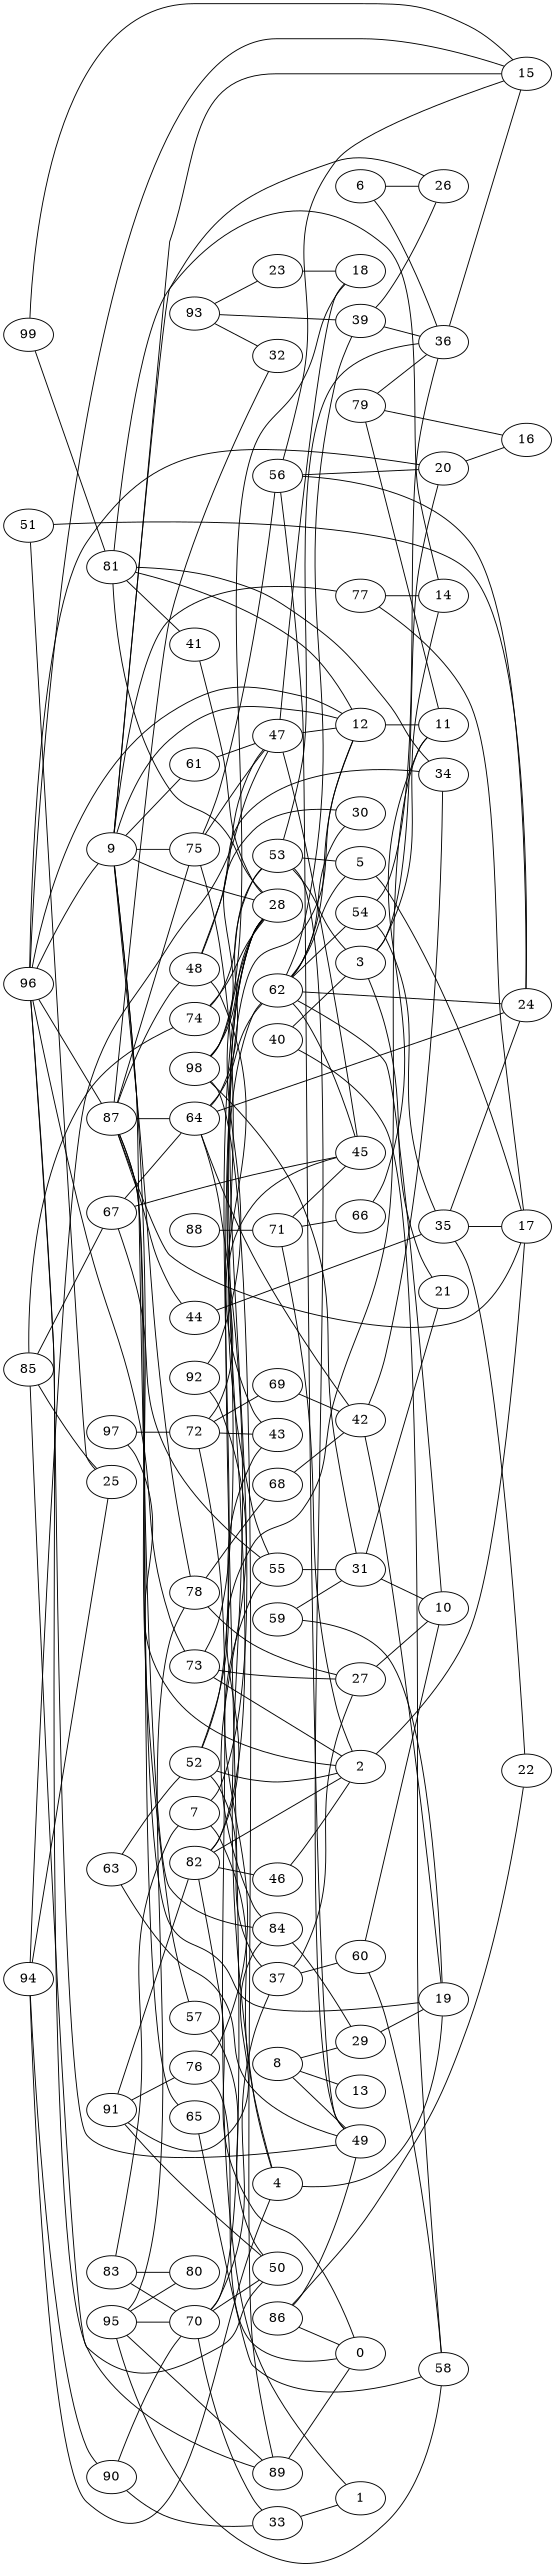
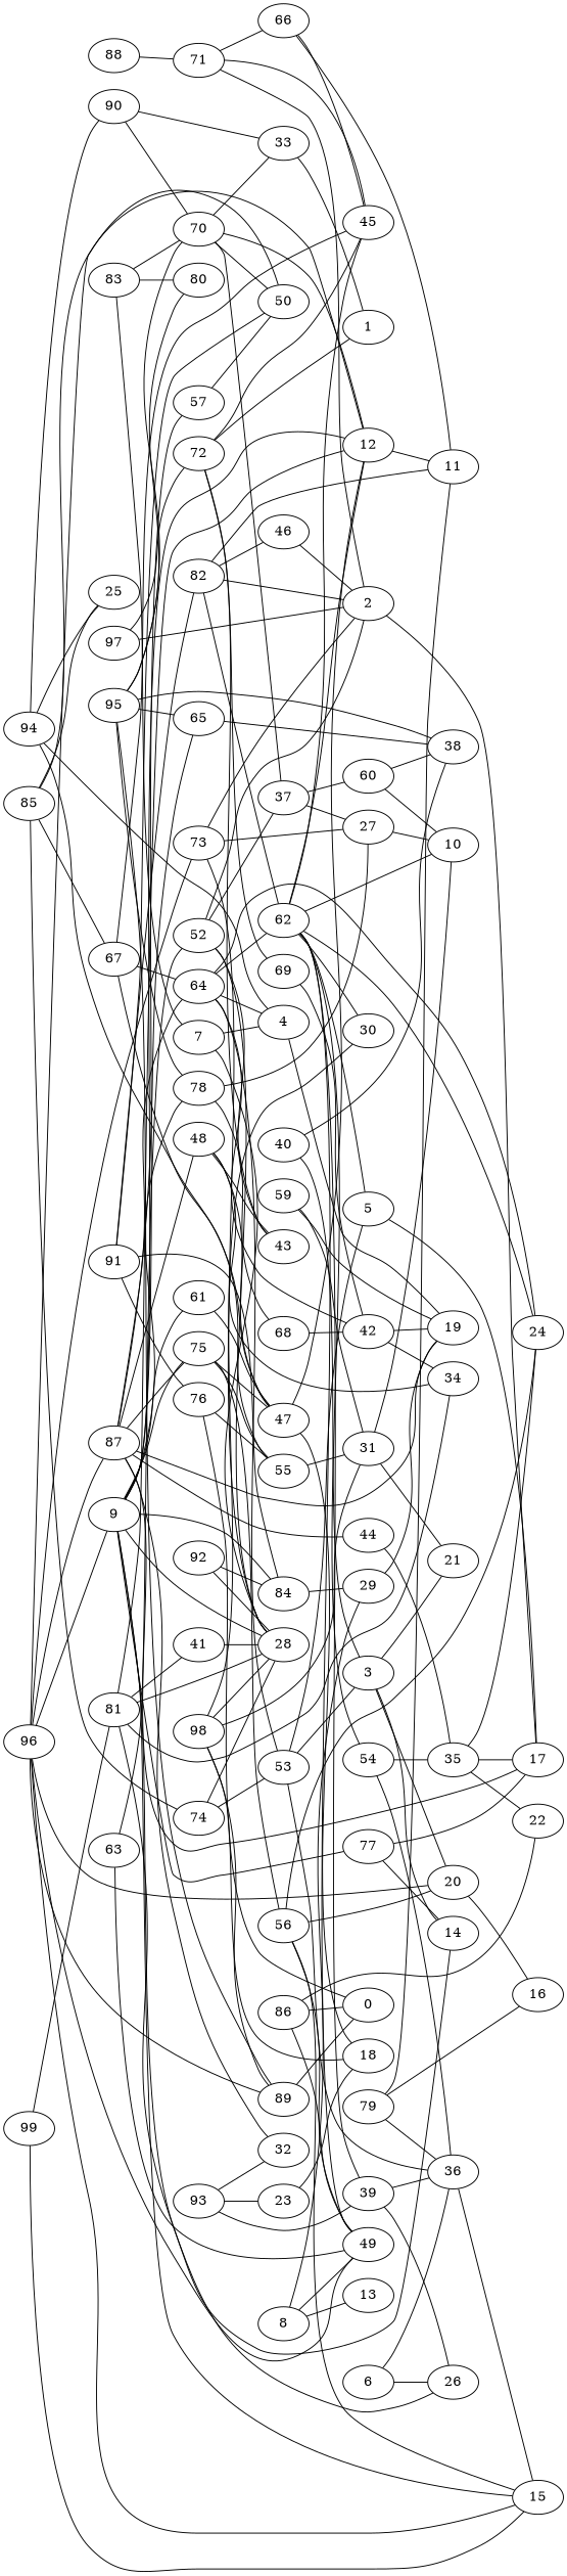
  digraph {
    rankdir=LR
    edge [color=black dir=none]
    29
    19
    99
    15
    81
    41
    28
    12
    34
    14
    73
    2
    27
    17
    10
    40
    3
-   38 [label=58]
+   38
    21
    20
    5
    39
    36
    26
    11
    85
    74
    67
    25
    50
    53
    45
    64
    55
    4
    42
    62
    24
    31
    59
    89
    0
    88
    71
    66
    32
    49
    9
    84
    78
    77
    75
    61
    57
    60
    68
    47
    56
    44
    35
    22
    65
    7
    13
    97
    72
    69
    43
    1
    18
    23
    70
    37
    33
    91
    82
    76
    46
    83
    80
    95
    30
    54
    98
    92
-   51
    90
    93
    8
    63
    52
    96
    87
    48
    16
    86
    79
    94
    6
    subgraph sub_1 {
      29
      19
      99
      15
      81
      41
      28
      12
      34
      14
      73
      2
      27
      17
      10
      40
      3
      38
      21
      20
      5
      39
      36
      26
      11
      85
      74
      67
      25
      50
      53
      45
      64
      55
      4
      42
      62
      24
      31
      59
      89
      0
      88
      71
      66
      32
      49
      9
      84
      78
      77
      75
      61
      57
      60
      68
      47
      56
      44
      35
      22
      65
      7
      13
      97
      72
      69
      43
      1
      18
      23
      70
      37
      33
      91
      82
      76
      46
      83
      80
      95
      30
      54
      98
      92
-     51
      90
      93
      8
      63
      52
      96
      87
      48
      16
      86
      79
      94
      6
    }
    29 -> 19
    99 -> 15
    99 -> 81
    81 -> 41
    81 -> 28
    81 -> 12
    81 -> 34
    81 -> 14
    41 -> 28
    12 -> 11
    73 -> 28
    73 -> 2
    73 -> 27
    2 -> 17
    27 -> 10
    40 -> 3
    40 -> 38
    3 -> 14
    3 -> 21
    3 -> 20
    20 -> 16
    5 -> 17
    39 -> 36
    39 -> 26
    36 -> 15
    85 -> 74
    85 -> 67
    85 -> 25
    85 -> 50
    74 -> 28
    74 -> 53
    67 -> 45
    67 -> 64
    67 -> 55
    53 -> 3
    53 -> 5
    53 -> 36
-   53 -> 49
+   62 -> 49
    64 -> 53
    64 -> 4
    64 -> 42
    64 -> 62
    64 -> 24
    55 -> 31
    4 -> 19
    42 -> 19
    42 -> 34
    62 -> 12
    62 -> 10
    62 -> 5
    62 -> 39
    62 -> 45
    62 -> 24
    62 -> 30
    62 -> 54
    31 -> 10
    31 -> 21
    59 -> 19
    59 -> 31
    89 -> 0
    88 -> 71
    71 -> 2
    71 -> 45
    71 -> 66
    66 -> 11
    9 -> 15
    9 -> 28
    9 -> 12
    9 -> 26
    9 -> 84
    9 -> 78
    9 -> 77
    9 -> 75
    9 -> 61
    9 -> 57
    84 -> 29
    78 -> 27
    78 -> 68
    77 -> 14
    77 -> 17
    75 -> 55
    75 -> 47
    75 -> 56
    61 -> 47
    57 -> 50
    60 -> 10
    60 -> 38
    68 -> 42
    47 -> 12
-   47 -> 45
+   66 -> 45
    47 -> 18
    56 -> 15
    56 -> 20
    56 -> 24
    56 -> 49
    44 -> 35
    35 -> 17
    35 -> 24
    35 -> 22
    65 -> 38
    7 -> 28
    7 -> 4
    97 -> 2
    97 -> 72
    72 -> 45
    72 -> 69
    72 -> 43
    72 -> 1
    69 -> 42
    23 -> 18
    70 -> 12
    70 -> 50
    70 -> 37
    70 -> 33
    37 -> 27
    37 -> 60
    33 -> 1
    91 -> 50
    91 -> 84
    91 -> 82
    91 -> 76
    82 -> 2
    82 -> 11
    82 -> 62
-   82 -> 0
    82 -> 46
    76 -> 55
    76 -> 0
    46 -> 2
    83 -> 7
    83 -> 70
    83 -> 80
    95 -> 38
    95 -> 89
    95 -> 78
+   95 -> 65
    95 -> 70
    95 -> 80
    54 -> 36
    54 -> 35
    98 -> 28
    98 -> 31
    98 -> 89
    98 -> 18
    98 -> 30
    92 -> 28
    92 -> 84
-   51 -> 25
-   51 -> 24
    90 -> 70
    90 -> 33
    93 -> 39
    93 -> 32
    93 -> 23
    8 -> 29
    8 -> 49
    8 -> 13
    63 -> 49
    63 -> 52
    52 -> 28
    52 -> 2
    52 -> 43
    52 -> 37
    96 -> 15
    96 -> 12
    96 -> 73
    96 -> 20
    96 -> 89
    96 -> 49
    96 -> 9
    96 -> 87
    87 -> 19
    87 -> 17
    87 -> 64
    87 -> 32
    87 -> 75
    87 -> 44
    87 -> 65
    87 -> 48
    48 -> 34
    48 -> 47
    48 -> 43
    86 -> 0
    86 -> 49
    86 -> 22
    79 -> 36
    79 -> 11
    79 -> 16
    94 -> 25
    94 -> 4
    94 -> 47
    94 -> 90
    6 -> 36
    6 -> 26
  }
